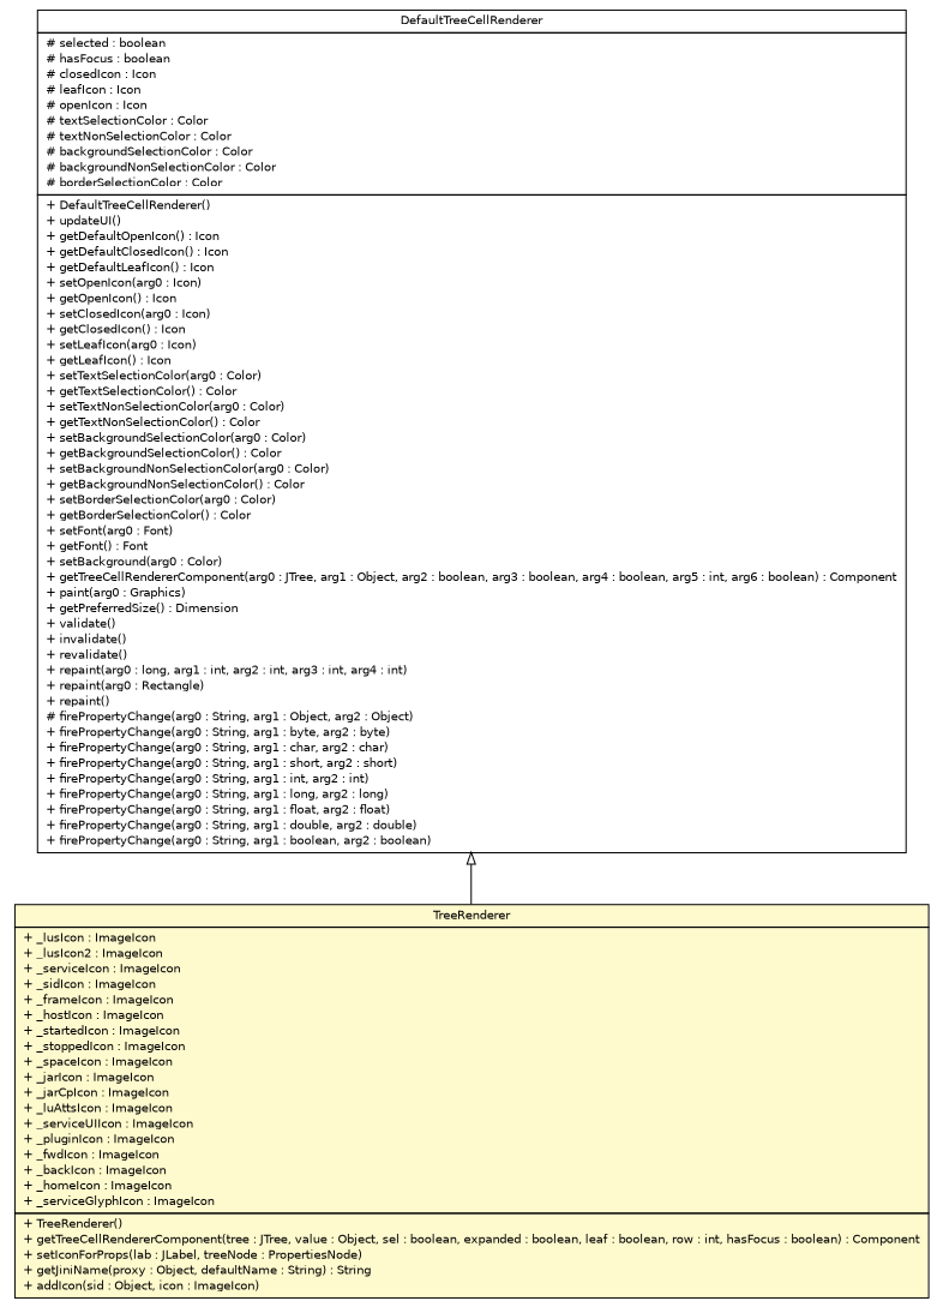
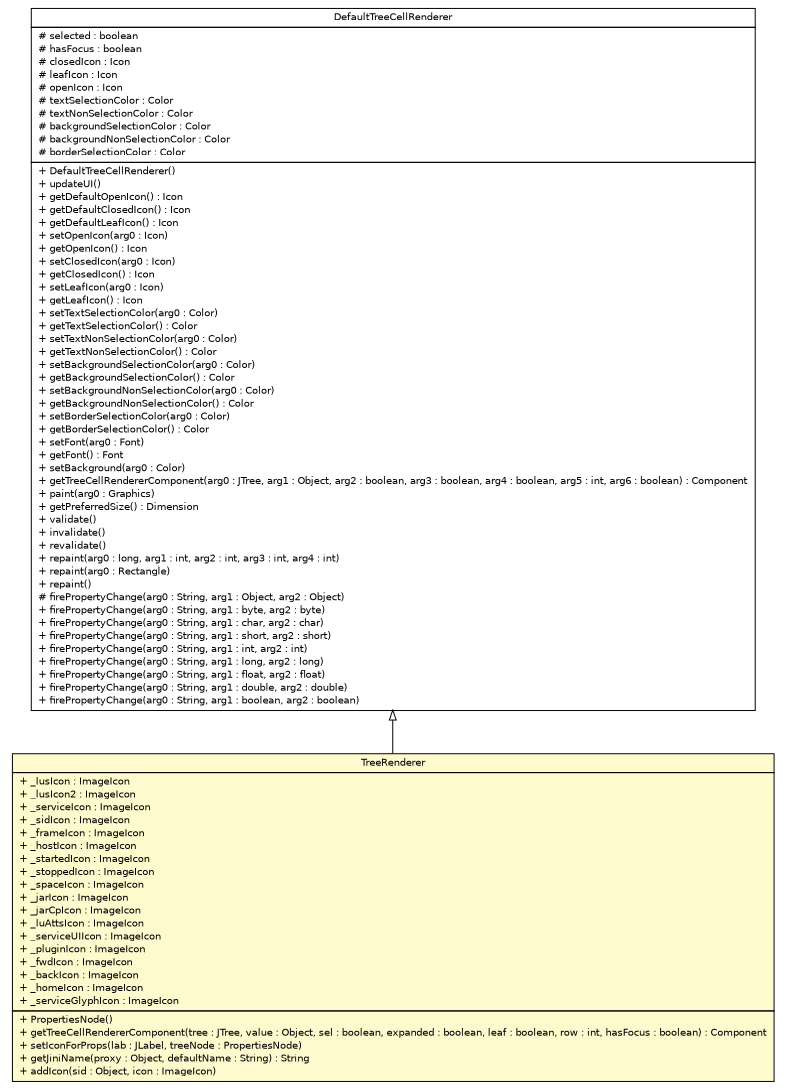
  digraph {
    nodesep=0.25
    ranksep=0.5
    node [fontcolor=black fontname=Helvetica fontsize=10.0 shape=plaintext]
-   n1 [label=<<table title="sorcer.ssb.tools.plugin.browser.TreeRenderer" border="0" cellborder="1" cellspacing="0" cellpadding="2" port="p" bgcolor="lemonChiffon" href="./TreeRenderer.html"> 		<tr><td><table border="0" cellspacing="0" cellpadding="1"> <tr><td align="center" balign="center"> TreeRenderer </td></tr> 		</table></td></tr> 		<tr><td><table border="0" cellspacing="0" cellpadding="1"> <tr><td align="left" balign="left"> + _lusIcon : ImageIcon </td></tr> <tr><td align="left" balign="left"> + _lusIcon2 : ImageIcon </td></tr> <tr><td align="left" balign="left"> + _serviceIcon : ImageIcon </td></tr> <tr><td align="left" balign="left"> + _sidIcon : ImageIcon </td></tr> <tr><td align="left" balign="left"> + _frameIcon : ImageIcon </td></tr> <tr><td align="left" balign="left"> + _hostIcon : ImageIcon </td></tr> <tr><td align="left" balign="left"> + _startedIcon : ImageIcon </td></tr> <tr><td align="left" balign="left"> + _stoppedIcon : ImageIcon </td></tr> <tr><td align="left" balign="left"> + _spaceIcon : ImageIcon </td></tr> <tr><td align="left" balign="left"> + _jarIcon : ImageIcon </td></tr> <tr><td align="left" balign="left"> + _jarCpIcon : ImageIcon </td></tr> <tr><td align="left" balign="left"> + _luAttsIcon : ImageIcon </td></tr> <tr><td align="left" balign="left"> + _serviceUIIcon : ImageIcon </td></tr> <tr><td align="left" balign="left"> + _pluginIcon : ImageIcon </td></tr> <tr><td align="left" balign="left"> + _fwdIcon : ImageIcon </td></tr> <tr><td align="left" balign="left"> + _backIcon : ImageIcon </td></tr> <tr><td align="left" balign="left"> + _homeIcon : ImageIcon </td></tr> <tr><td align="left" balign="left"> + _serviceGlyphIcon : ImageIcon </td></tr> 		</table></td></tr> 		<tr><td><table border="0" cellspacing="0" cellpadding="1"> <tr><td align="left" balign="left"> + TreeRenderer() </td></tr> <tr><td align="left" balign="left"> + getTreeCellRendererComponent(tree : JTree, value : Object, sel : boolean, expanded : boolean, leaf : boolean, row : int, hasFocus : boolean) : Component </td></tr> <tr><td align="left" balign="left"> + setIconForProps(lab : JLabel, treeNode : PropertiesNode) </td></tr> <tr><td align="left" balign="left"> + getJiniName(proxy : Object, defaultName : String) : String </td></tr> <tr><td align="left" balign="left"> + addIcon(sid : Object, icon : ImageIcon) </td></tr> 		</table></td></tr> 		</table>>]
+   n1 [label=<<table title="sorcer.ssb.tools.plugin.browser.TreeRenderer" border="0" cellborder="1" cellspacing="0" cellpadding="2" port="p" bgcolor="lemonChiffon" href="./TreeRenderer.html"> 		<tr><td><table border="0" cellspacing="0" cellpadding="1"> <tr><td align="center" balign="center"> TreeRenderer </td></tr> 		</table></td></tr> 		<tr><td><table border="0" cellspacing="0" cellpadding="1"> <tr><td align="left" balign="left"> + _lusIcon : ImageIcon </td></tr> <tr><td align="left" balign="left"> + _lusIcon2 : ImageIcon </td></tr> <tr><td align="left" balign="left"> + _serviceIcon : ImageIcon </td></tr> <tr><td align="left" balign="left"> + _sidIcon : ImageIcon </td></tr> <tr><td align="left" balign="left"> + _frameIcon : ImageIcon </td></tr> <tr><td align="left" balign="left"> + _hostIcon : ImageIcon </td></tr> <tr><td align="left" balign="left"> + _startedIcon : ImageIcon </td></tr> <tr><td align="left" balign="left"> + _stoppedIcon : ImageIcon </td></tr> <tr><td align="left" balign="left"> + _spaceIcon : ImageIcon </td></tr> <tr><td align="left" balign="left"> + _jarIcon : ImageIcon </td></tr> <tr><td align="left" balign="left"> + _jarCpIcon : ImageIcon </td></tr> <tr><td align="left" balign="left"> + _luAttsIcon : ImageIcon </td></tr> <tr><td align="left" balign="left"> + _serviceUIIcon : ImageIcon </td></tr> <tr><td align="left" balign="left"> + _pluginIcon : ImageIcon </td></tr> <tr><td align="left" balign="left"> + _fwdIcon : ImageIcon </td></tr> <tr><td align="left" balign="left"> + _backIcon : ImageIcon </td></tr> <tr><td align="left" balign="left"> + _homeIcon : ImageIcon </td></tr> <tr><td align="left" balign="left"> + _serviceGlyphIcon : ImageIcon </td></tr> 		</table></td></tr> 		<tr><td><table border="0" cellspacing="0" cellpadding="1"> <tr><td align="left" balign="left"> + PropertiesNode() </td></tr> <tr><td align="left" balign="left"> + getTreeCellRendererComponent(tree : JTree, value : Object, sel : boolean, expanded : boolean, leaf : boolean, row : int, hasFocus : boolean) : Component </td></tr> <tr><td align="left" balign="left"> + setIconForProps(lab : JLabel, treeNode : PropertiesNode) </td></tr> <tr><td align="left" balign="left"> + getJiniName(proxy : Object, defaultName : String) : String </td></tr> <tr><td align="left" balign="left"> + addIcon(sid : Object, icon : ImageIcon) </td></tr> 		</table></td></tr> 		</table>>]
    n2 [label=<<table title="javax.swing.tree.DefaultTreeCellRenderer" border="0" cellborder="1" cellspacing="0" cellpadding="2" port="p" href="http://docs.oracle.com/javase/7/docs/api/javax/swing/tree/DefaultTreeCellRenderer.html"> 		<tr><td><table border="0" cellspacing="0" cellpadding="1"> <tr><td align="center" balign="center"> DefaultTreeCellRenderer </td></tr> 		</table></td></tr> 		<tr><td><table border="0" cellspacing="0" cellpadding="1"> <tr><td align="left" balign="left"> # selected : boolean </td></tr> <tr><td align="left" balign="left"> # hasFocus : boolean </td></tr> <tr><td align="left" balign="left"> # closedIcon : Icon </td></tr> <tr><td align="left" balign="left"> # leafIcon : Icon </td></tr> <tr><td align="left" balign="left"> # openIcon : Icon </td></tr> <tr><td align="left" balign="left"> # textSelectionColor : Color </td></tr> <tr><td align="left" balign="left"> # textNonSelectionColor : Color </td></tr> <tr><td align="left" balign="left"> # backgroundSelectionColor : Color </td></tr> <tr><td align="left" balign="left"> # backgroundNonSelectionColor : Color </td></tr> <tr><td align="left" balign="left"> # borderSelectionColor : Color </td></tr> 		</table></td></tr> 		<tr><td><table border="0" cellspacing="0" cellpadding="1"> <tr><td align="left" balign="left"> + DefaultTreeCellRenderer() </td></tr> <tr><td align="left" balign="left"> + updateUI() </td></tr> <tr><td align="left" balign="left"> + getDefaultOpenIcon() : Icon </td></tr> <tr><td align="left" balign="left"> + getDefaultClosedIcon() : Icon </td></tr> <tr><td align="left" balign="left"> + getDefaultLeafIcon() : Icon </td></tr> <tr><td align="left" balign="left"> + setOpenIcon(arg0 : Icon) </td></tr> <tr><td align="left" balign="left"> + getOpenIcon() : Icon </td></tr> <tr><td align="left" balign="left"> + setClosedIcon(arg0 : Icon) </td></tr> <tr><td align="left" balign="left"> + getClosedIcon() : Icon </td></tr> <tr><td align="left" balign="left"> + setLeafIcon(arg0 : Icon) </td></tr> <tr><td align="left" balign="left"> + getLeafIcon() : Icon </td></tr> <tr><td align="left" balign="left"> + setTextSelectionColor(arg0 : Color) </td></tr> <tr><td align="left" balign="left"> + getTextSelectionColor() : Color </td></tr> <tr><td align="left" balign="left"> + setTextNonSelectionColor(arg0 : Color) </td></tr> <tr><td align="left" balign="left"> + getTextNonSelectionColor() : Color </td></tr> <tr><td align="left" balign="left"> + setBackgroundSelectionColor(arg0 : Color) </td></tr> <tr><td align="left" balign="left"> + getBackgroundSelectionColor() : Color </td></tr> <tr><td align="left" balign="left"> + setBackgroundNonSelectionColor(arg0 : Color) </td></tr> <tr><td align="left" balign="left"> + getBackgroundNonSelectionColor() : Color </td></tr> <tr><td align="left" balign="left"> + setBorderSelectionColor(arg0 : Color) </td></tr> <tr><td align="left" balign="left"> + getBorderSelectionColor() : Color </td></tr> <tr><td align="left" balign="left"> + setFont(arg0 : Font) </td></tr> <tr><td align="left" balign="left"> + getFont() : Font </td></tr> <tr><td align="left" balign="left"> + setBackground(arg0 : Color) </td></tr> <tr><td align="left" balign="left"> + getTreeCellRendererComponent(arg0 : JTree, arg1 : Object, arg2 : boolean, arg3 : boolean, arg4 : boolean, arg5 : int, arg6 : boolean) : Component </td></tr> <tr><td align="left" balign="left"> + paint(arg0 : Graphics) </td></tr> <tr><td align="left" balign="left"> + getPreferredSize() : Dimension </td></tr> <tr><td align="left" balign="left"> + validate() </td></tr> <tr><td align="left" balign="left"> + invalidate() </td></tr> <tr><td align="left" balign="left"> + revalidate() </td></tr> <tr><td align="left" balign="left"> + repaint(arg0 : long, arg1 : int, arg2 : int, arg3 : int, arg4 : int) </td></tr> <tr><td align="left" balign="left"> + repaint(arg0 : Rectangle) </td></tr> <tr><td align="left" balign="left"> + repaint() </td></tr> <tr><td align="left" balign="left"> # firePropertyChange(arg0 : String, arg1 : Object, arg2 : Object) </td></tr> <tr><td align="left" balign="left"> + firePropertyChange(arg0 : String, arg1 : byte, arg2 : byte) </td></tr> <tr><td align="left" balign="left"> + firePropertyChange(arg0 : String, arg1 : char, arg2 : char) </td></tr> <tr><td align="left" balign="left"> + firePropertyChange(arg0 : String, arg1 : short, arg2 : short) </td></tr> <tr><td align="left" balign="left"> + firePropertyChange(arg0 : String, arg1 : int, arg2 : int) </td></tr> <tr><td align="left" balign="left"> + firePropertyChange(arg0 : String, arg1 : long, arg2 : long) </td></tr> <tr><td align="left" balign="left"> + firePropertyChange(arg0 : String, arg1 : float, arg2 : float) </td></tr> <tr><td align="left" balign="left"> + firePropertyChange(arg0 : String, arg1 : double, arg2 : double) </td></tr> <tr><td align="left" balign="left"> + firePropertyChange(arg0 : String, arg1 : boolean, arg2 : boolean) </td></tr> 		</table></td></tr> 		</table>>]
    n2 -> n1 [arrowtail=empty dir=back fontname=Helvetica fontsize=10 headport=p labelfontname=Helvetica labelfontsize=10 tailport=p]
  }
